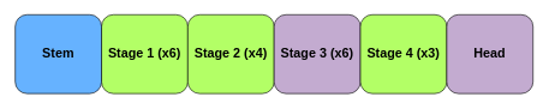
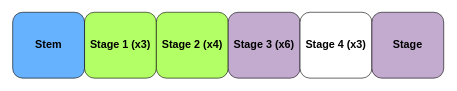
  <mxCell id="0" />
  <mxCell id="1" parent="0" />
- <mxCell id="2" value="&lt;b&gt;&lt;font style=&quot;font-size: 18px;&quot;&gt;Stage 1 (x6)&lt;/font&gt;&lt;/b&gt;" style="rounded=1;whiteSpace=wrap;html=1;fillColor=#B3FF66;" vertex="1" parent="1"><mxGeometry x="140" y="20" width="120" height="110" as="geometry" /></mxCell>
+ <mxCell id="2" value="&lt;b&gt;&lt;font style=&quot;font-size: 18px;&quot;&gt;Stage 1 (x3)&lt;/font&gt;&lt;/b&gt;" style="rounded=1;whiteSpace=wrap;html=1;fillColor=#B3FF66;" vertex="1" parent="1"><mxGeometry x="140" y="20" width="120" height="110" as="geometry" /></mxCell>
  <mxCell id="3" value="&lt;b&gt;&lt;font style=&quot;font-size: 18px;&quot;&gt;Stage 2 (x4)&lt;/font&gt;&lt;/b&gt;" style="rounded=1;whiteSpace=wrap;html=1;fillColor=#B3FF66;" vertex="1" parent="1"><mxGeometry x="260" y="20" width="120" height="110" as="geometry" /></mxCell>
  <mxCell id="4" value="&lt;b&gt;&lt;font style=&quot;font-size: 18px;&quot;&gt;Stage 3 (x6)&lt;/font&gt;&lt;/b&gt;" style="rounded=1;whiteSpace=wrap;html=1;fillColor=#c3abd0;" vertex="1" parent="1"><mxGeometry x="380" y="20" width="120" height="110" as="geometry" /></mxCell>
- <mxCell id="5" value="&lt;b&gt;&lt;font style=&quot;font-size: 18px;&quot;&gt;Stage 4 (x3)&lt;/font&gt;&lt;/b&gt;" style="rounded=1;whiteSpace=wrap;html=1;fillColor=#B3FF66;" vertex="1" parent="1"><mxGeometry x="500" y="20" width="120" height="110" as="geometry" /></mxCell>
+ <mxCell id="5" value="&lt;b&gt;&lt;font style=&quot;font-size: 18px;&quot;&gt;Stage 4 (x3)&lt;/font&gt;&lt;/b&gt;" style="rounded=1;whiteSpace=wrap;html=1;fillColor=#ffffff;" vertex="1" parent="1"><mxGeometry x="500" y="20" width="120" height="110" as="geometry" /></mxCell>
  <mxCell id="6" value="&lt;b&gt;&lt;font style=&quot;font-size: 18px;&quot;&gt;Stem&lt;/font&gt;&lt;/b&gt;" style="rounded=1;whiteSpace=wrap;html=1;fillColor=#66B2FF;" vertex="1" parent="1"><mxGeometry x="20" y="20" width="120" height="110" as="geometry" /></mxCell>
- <mxCell id="7" value="&lt;b&gt;&lt;font style=&quot;font-size: 18px;&quot;&gt;Head&lt;/font&gt;&lt;/b&gt;" style="rounded=1;whiteSpace=wrap;html=1;fillColor=#C3ABD0;" vertex="1" parent="1"><mxGeometry x="620" y="20" width="120" height="110" as="geometry" /></mxCell>
+ <mxCell id="7" value="&lt;b&gt;&lt;font style=&quot;font-size: 18px;&quot;&gt;Stage&lt;/font&gt;&lt;/b&gt;" style="rounded=1;whiteSpace=wrap;html=1;fillColor=#C3ABD0;" vertex="1" parent="1"><mxGeometry x="620" y="20" width="120" height="110" as="geometry" /></mxCell>
